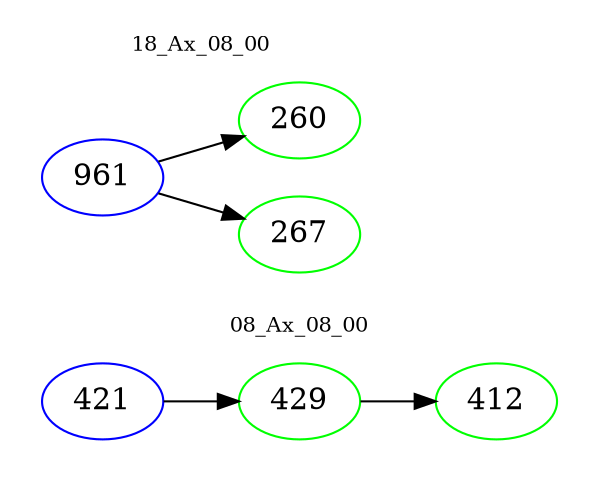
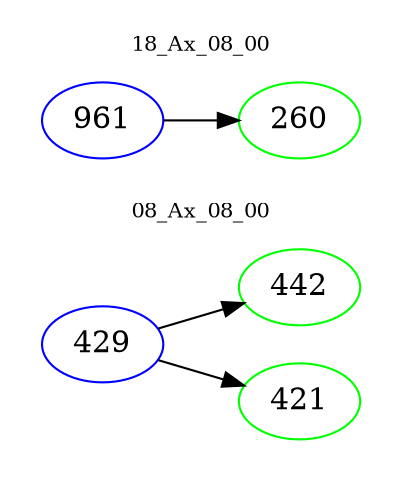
  digraph {
    rankdir=LR
    node [color=green]
    edge [color=black]
-   n1 [label=429]
-   n2 [color=blue label=421]
-   n3 [label=412]
+   n1 [color=blue label=429]
+   n2 [label=421]
+   n3 [label=442]
    n4 [color=blue label=961]
-   n5 [label=267]
    n6 [label=260]
    subgraph cluster_1 {
      color=white
      fontsize=10
      label="08_Ax_08_00"
      n1
      n2
      n3
    }
    subgraph cluster_2 {
      color=white
      fontsize=10
      label="18_Ax_08_00"
      n4
-     n5
      n6
    }
-   n2 -> n1
+   n1 -> n2
    n1 -> n3
-   n4 -> n5
    n4 -> n6
  }
